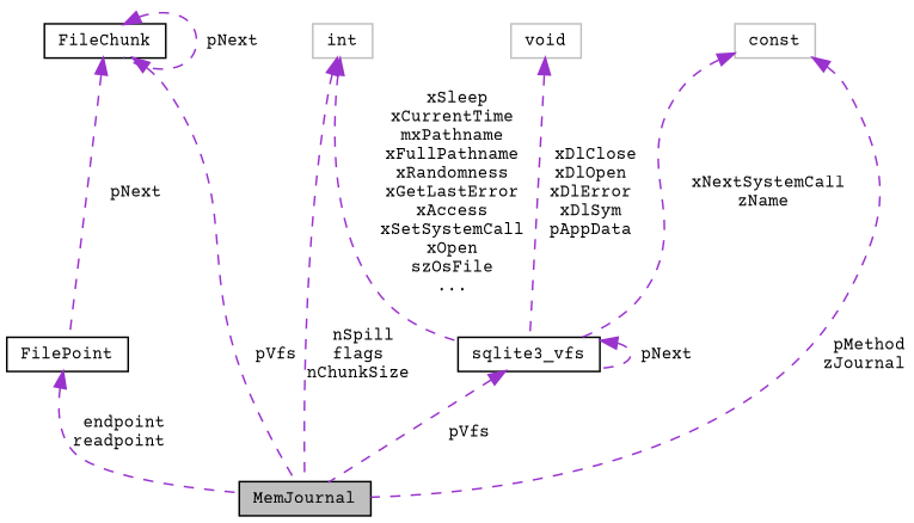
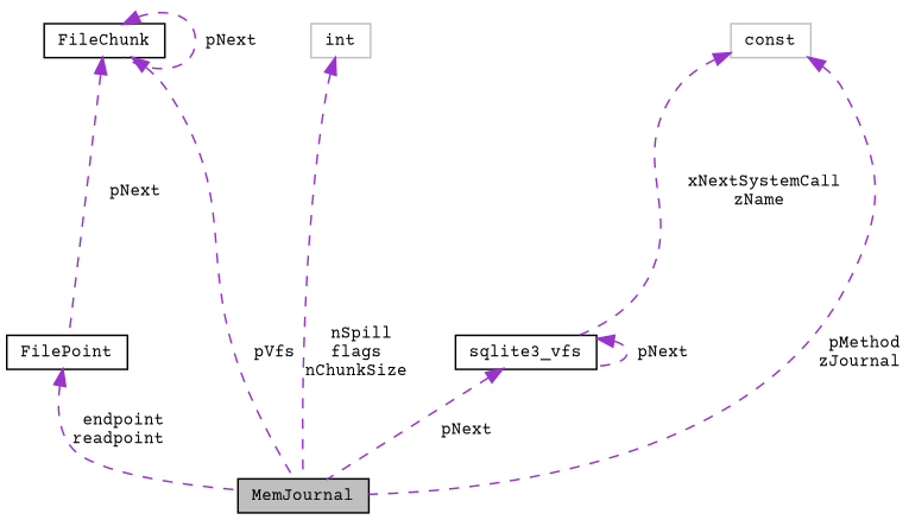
  digraph {
    fontname="Courier Prime"
    node [color=black fillcolor=white fontname="Courier Prime" fontsize=10 shape=record style=filled]
    edge [color=darkorchid3 dir=back fontname="Courier Prime" fontsize=10 labelfontname=Helvetica labelfontsize=10 style=dashed]
    n1 [fillcolor=grey75 fontcolor=black height=0.2 label=MemJournal width=0.4]
    n2 [height=0.2 label=FilePoint width=0.4]
    n3 [height=0.2 label=FileChunk width=0.4]
    n4 [height=0.2 label=sqlite3_vfs width=0.4]
-   n5 [color=grey75 height=0.2 label=void width=0.4]
    n6 [color=grey75 height=0.2 label=int width=0.4]
    n7 [color=grey75 height=0.2 label=const width=0.4]
    n2 -> n1 [label=" endpoint\nreadpoint"]
    n3 -> n1 [label=" pVfs"]
    n3 -> n2 [label=" pNext"]
    n3 -> n3 [label=" pNext"]
-   n4 -> n1 [label=" pVfs"]
+   n4 -> n1 [label=" pNext"]
    n4 -> n4 [label=" pNext"]
-   n5 -> n4 [label=" xDlClose\nxDlOpen\nxDlError\nxDlSym\npAppData"]
    n6 -> n1 [label=" nSpill\nflags\nnChunkSize"]
-   n6 -> n4 [label=" xSleep\nxCurrentTime\nmxPathname\nxFullPathname\nxRandomness\nxGetLastError\nxAccess\nxSetSystemCall\nxOpen\nszOsFile\n..."]
    n7 -> n1 [label=" pMethod\nzJournal"]
    n7 -> n4 [label=" xNextSystemCall\nzName"]
  }
